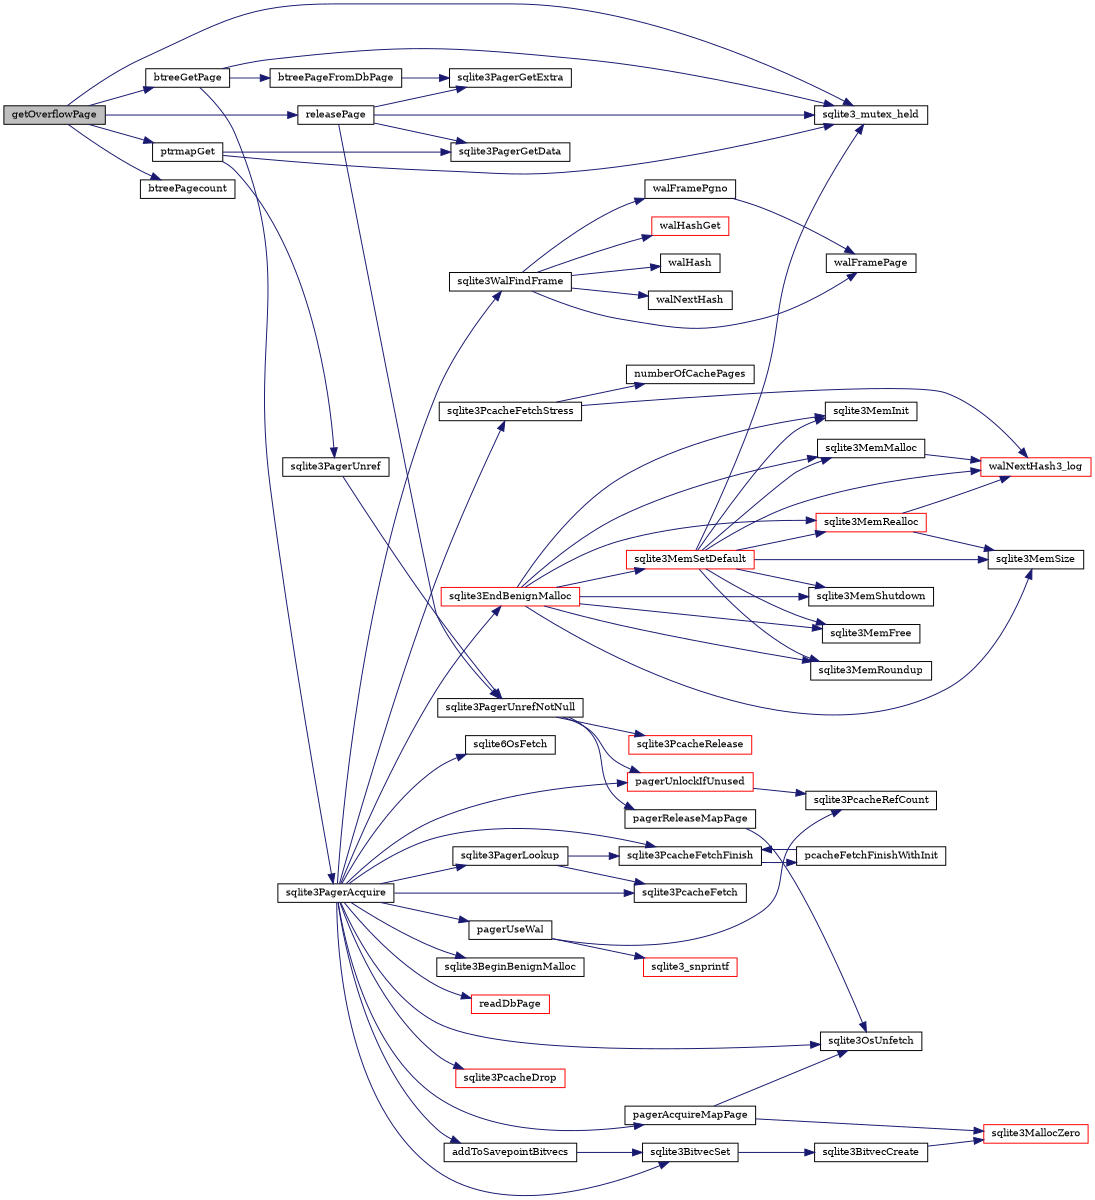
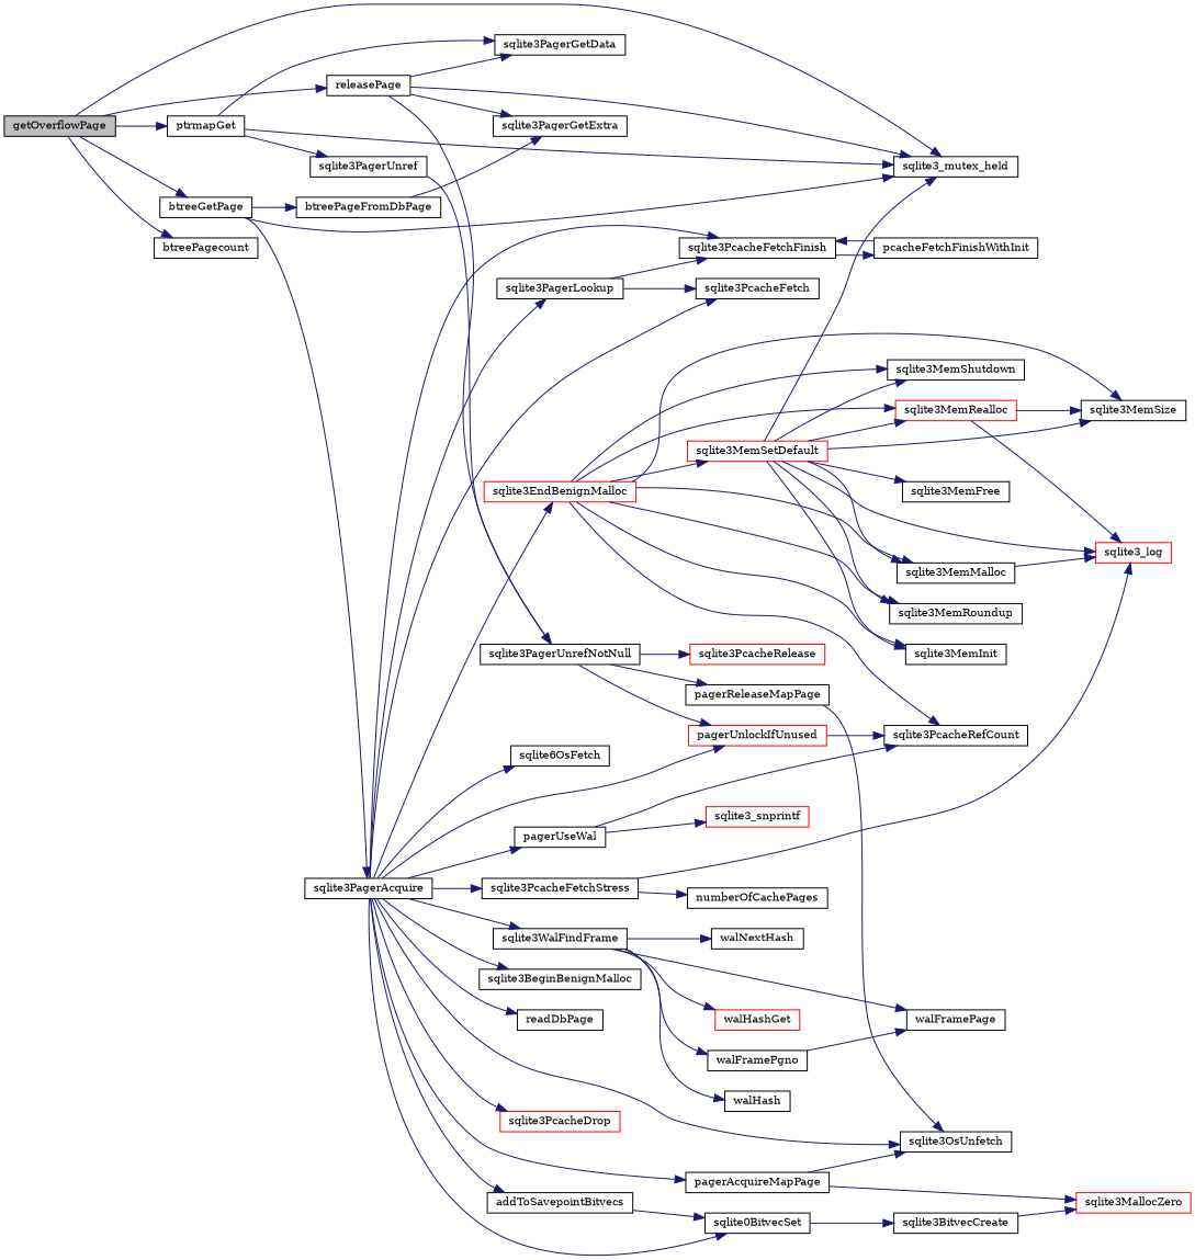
  digraph {
    fontname="DejaVu Serif"
    rankdir=LR
    node [color=black fillcolor=white fontname="DejaVu Serif" fontsize=10 shape=record style=filled]
    edge [color=midnightblue fontname="DejaVu Serif" fontsize=10 labelfontname=FreeSans labelfontsize=10 style=solid]
    n1 [fillcolor=grey75 fontcolor=black height=0.2 label=getOverflowPage width=0.4]
    n2 [height=0.2 label=sqlite3_mutex_held width=0.4]
    n3 [height=0.2 label=btreePagecount width=0.4]
    n4 [height=0.2 label=ptrmapGet width=0.4]
    n5 [height=0.2 label=btreeGetPage width=0.4]
    n6 [height=0.2 label=releasePage width=0.4]
    n7 [height=0.2 label=sqlite3PagerGetData width=0.4]
    n8 [height=0.2 label=sqlite3PagerUnref width=0.4]
    n9 [height=0.2 label=sqlite3PagerAcquire width=0.4]
    n10 [height=0.2 label=btreePageFromDbPage width=0.4]
    n11 [height=0.2 label=sqlite3PagerUnrefNotNull width=0.4]
    n12 [height=0.2 label=sqlite3PagerGetExtra width=0.4]
    n13 [height=0.2 label=pagerReleaseMapPage width=0.4]
    n14 [color=red height=0.2 label=sqlite3PcacheRelease width=0.4]
    n15 [color=red height=0.2 label=pagerUnlockIfUnused width=0.4]
    n16 [height=0.2 label=sqlite3OsUnfetch width=0.4]
    n17 [height=0.2 label=sqlite3PcacheRefCount width=0.4]
    n18 [height=0.2 label=pagerUseWal width=0.4]
    n19 [height=0.2 label=sqlite3WalFindFrame width=0.4]
    n20 [height=0.2 label=sqlite6OsFetch width=0.4]
    n21 [height=0.2 label=sqlite3PagerLookup width=0.4]
    n22 [height=0.2 label=sqlite3PcacheFetch width=0.4]
    n23 [height=0.2 label=sqlite3PcacheFetchFinish width=0.4]
    n24 [height=0.2 label=pagerAcquireMapPage width=0.4]
    n25 [height=0.2 label=sqlite3PcacheFetchStress width=0.4]
    n26 [height=0.2 label=sqlite3BeginBenignMalloc width=0.4]
-   n27 [height=0.2 label=sqlite3BitvecSet width=0.4]
+   n27 [height=0.2 label=sqlite0BitvecSet width=0.4]
    n28 [height=0.2 label=addToSavepointBitvecs width=0.4]
    n29 [color=red height=0.2 label=sqlite3EndBenignMalloc width=0.4]
-   n30 [color=red height=0.2 label=readDbPage width=0.4]
+   n30 [height=0.2 label=readDbPage width=0.4]
    n31 [color=red height=0.2 label=sqlite3PcacheDrop width=0.4]
    n32 [color=red height=0.2 label=sqlite3_snprintf width=0.4]
    n33 [height=0.2 label=walFramePage width=0.4]
    n34 [color=red height=0.2 label=walHashGet width=0.4]
    n35 [height=0.2 label=walHash width=0.4]
    n36 [height=0.2 label=walNextHash width=0.4]
    n37 [height=0.2 label=walFramePgno width=0.4]
    n38 [height=0.2 label=pcacheFetchFinishWithInit width=0.4]
    n39 [color=red height=0.2 label=sqlite3MallocZero width=0.4]
-   n40 [color=red height=0.2 label=walNextHash3_log width=0.4]
+   n40 [color=red height=0.2 label=sqlite3_log width=0.4]
    n41 [height=0.2 label=numberOfCachePages width=0.4]
    n42 [height=0.2 label=sqlite3BitvecCreate width=0.4]
    n43 [height=0.2 label=sqlite3MemMalloc width=0.4]
    n44 [height=0.2 label=sqlite3MemFree width=0.4]
    n45 [color=red height=0.2 label=sqlite3MemRealloc width=0.4]
    n46 [height=0.2 label=sqlite3MemSize width=0.4]
    n47 [height=0.2 label=sqlite3MemRoundup width=0.4]
    n48 [height=0.2 label=sqlite3MemInit width=0.4]
    n49 [height=0.2 label=sqlite3MemShutdown width=0.4]
    n50 [color=red height=0.2 label=sqlite3MemSetDefault width=0.4]
    n1 -> n2
    n1 -> n3
    n1 -> n4
    n1 -> n5
    n1 -> n6
    n4 -> n2
    n4 -> n7
    n4 -> n8
    n5 -> n2
    n5 -> n9
    n5 -> n10
    n6 -> n2
    n6 -> n7
    n6 -> n11
    n6 -> n12
    n8 -> n11
    n9 -> n15
    n9 -> n16
    n9 -> n18
    n9 -> n19
    n9 -> n20
    n9 -> n21
    n9 -> n22
    n9 -> n23
    n9 -> n24
    n9 -> n25
    n9 -> n26
    n9 -> n27
    n9 -> n28
    n9 -> n29
    n9 -> n30
    n9 -> n31
    n10 -> n12
    n11 -> n13
    n11 -> n14
    n11 -> n15
    n13 -> n16
    n15 -> n17
    n18 -> n17
    n18 -> n32
    n19 -> n33
    n19 -> n34
    n19 -> n35
    n19 -> n36
    n19 -> n37
    n21 -> n22
    n21 -> n23
    n23 -> n38
    n24 -> n16
    n24 -> n39
    n25 -> n40
    n25 -> n41
    n27 -> n42
    n28 -> n27
    n29 -> n43
-   n29 -> n44
+   n29 -> n17
    n29 -> n45
    n29 -> n46
    n29 -> n47
    n29 -> n48
    n29 -> n49
    n29 -> n50
    n37 -> n33
    n38 -> n23
    n42 -> n39
    n43 -> n40
    n45 -> n40
    n45 -> n46
    n50 -> n2
    n50 -> n40
    n50 -> n43
    n50 -> n44
    n50 -> n45
    n50 -> n46
    n50 -> n47
    n50 -> n48
    n50 -> n49
  }
